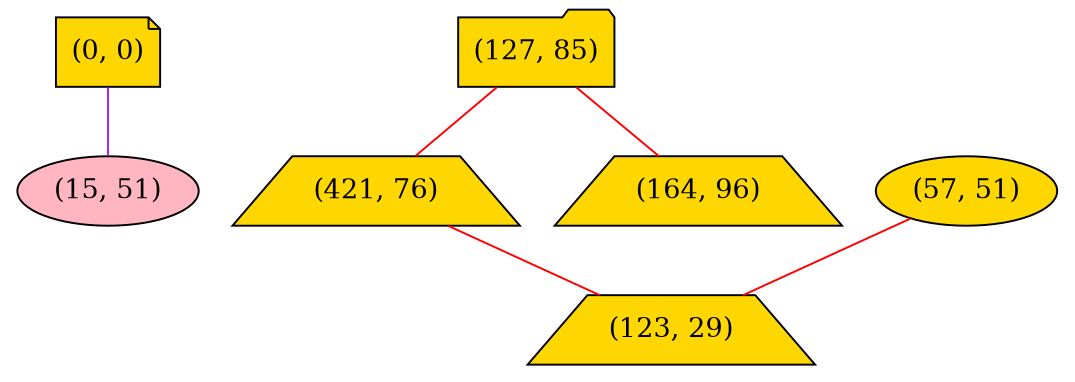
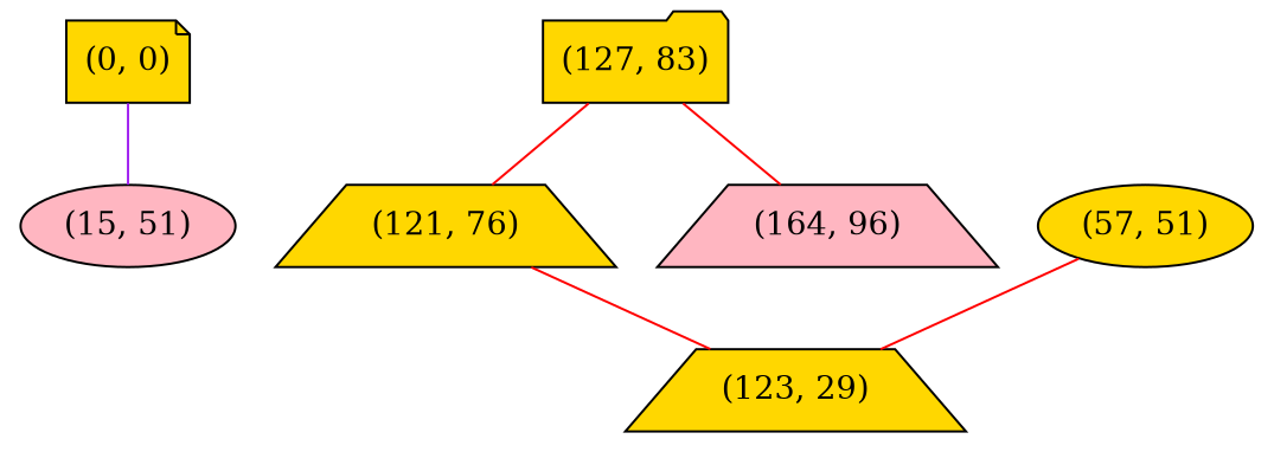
  graph {
    node [fillcolor=gold shape=trapezium style=filled]
    edge [color=red weight=1]
    "(0, 0)" [shape=note]
    "(15, 51)" [fillcolor=lightpink shape=ellipse]
-   "(127, 83)" [shape=folder label="(127, 85)"]
-   "(121, 76)" [label="(421, 76)"]
-   "(164, 96)"
+   "(127, 83)" [shape=folder]
+   "(121, 76)"
+   "(164, 96)" [fillcolor=lightpink]
    "(123, 29)"
    "(57, 51)" [shape=ellipse]
    "(0, 0)" -- "(15, 51)" [color=purple weight=4]
    "(127, 83)" -- "(121, 76)"
    "(127, 83)" -- "(164, 96)"
    "(121, 76)" -- "(123, 29)"
    "(57, 51)" -- "(123, 29)"
  }
